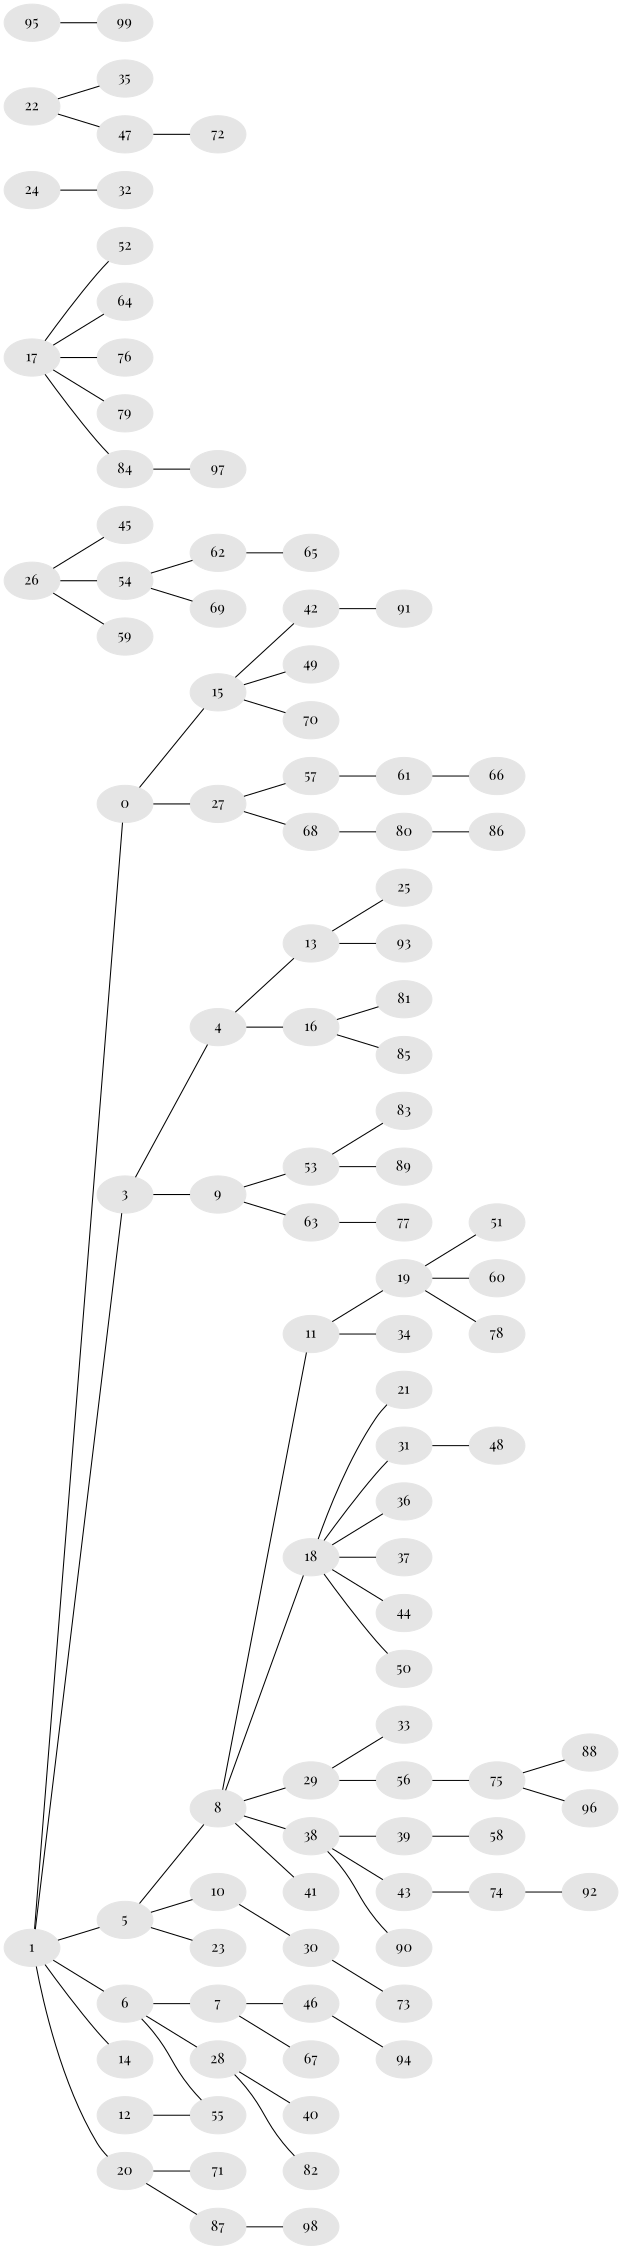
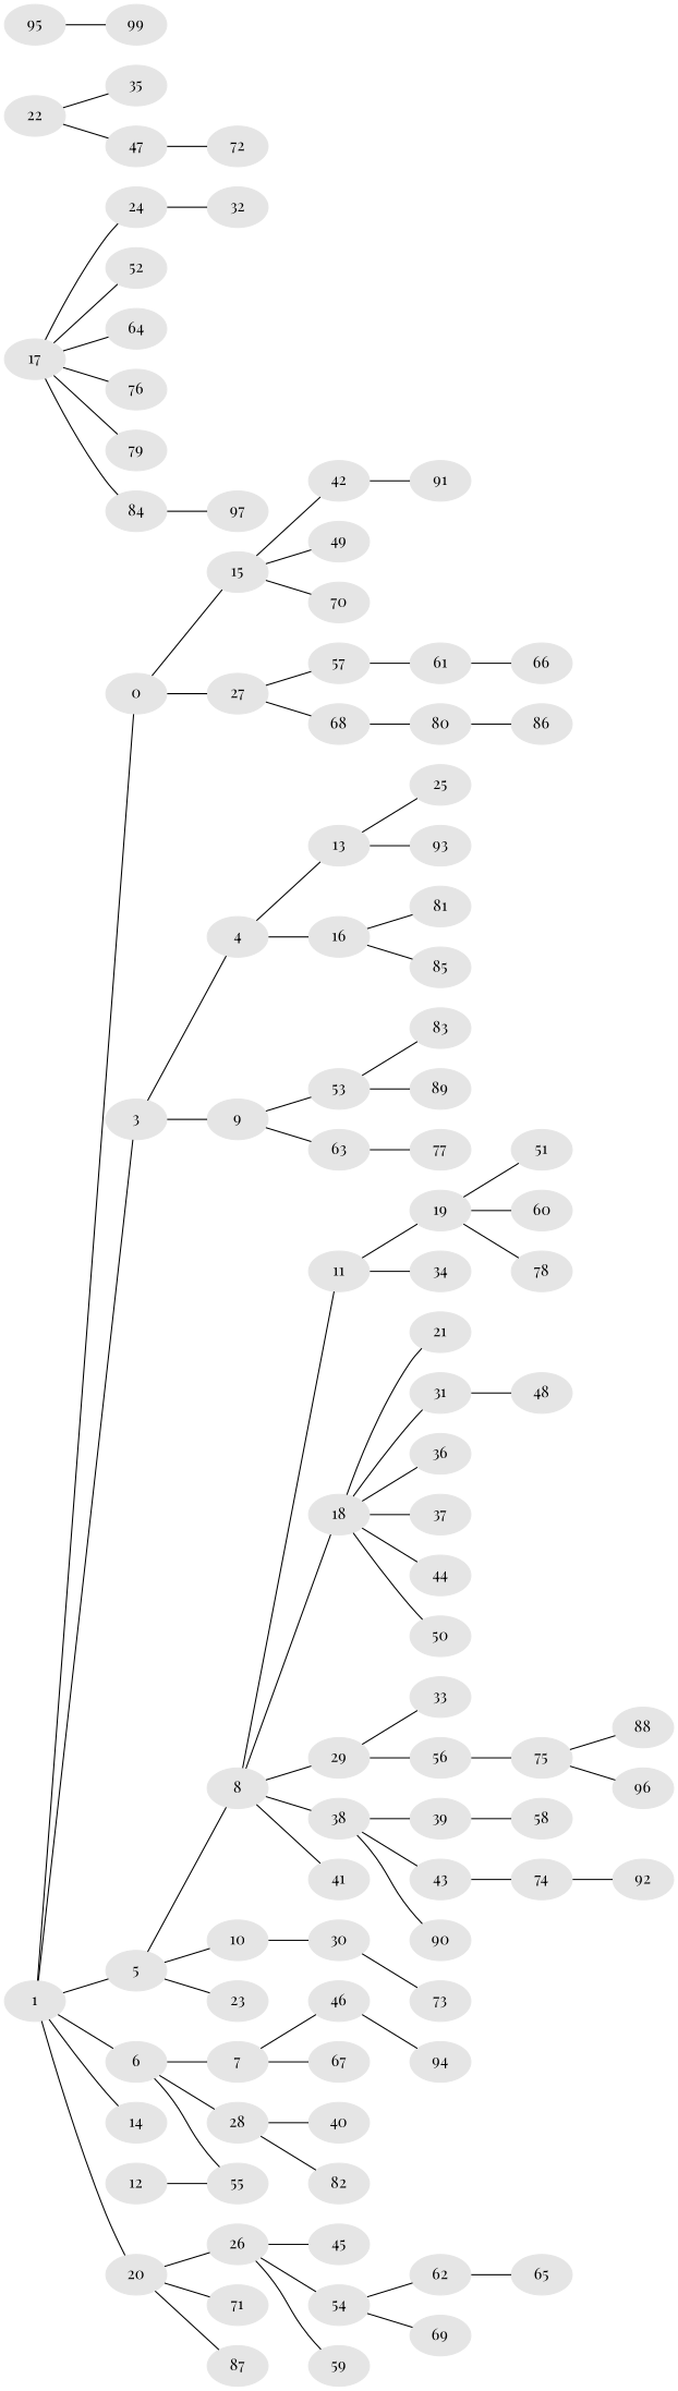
  graph {
    fontname="Playfair Display"
    rankdir=LR
    node [color=gray90 fontname="Playfair Display" style=filled]
    edge [fontname="Playfair Display"]
    n1 [label=0]
    1
    3
    5
    6
    14
    20
    15
    27
    4
    9
    8
    10
    23
    7
    28
    55
    26
    71
    87
    42
    49
    70
    57
    68
    13
    16
    53
    63
    25
    93
    81
    85
    11
    18
    29
    38
    41
    30
    46
    67
    12
    40
    82
    17
    24
    52
    64
    76
    79
    84
    94
    19
    34
    21
    31
    36
    37
    44
    50
    33
    56
    39
    43
    90
    83
    89
    77
    73
    51
    60
    78
    91
    32
    97
    48
    22
    35
    47
    45
    54
    59
-   98
    72
    62
    69
    61
    80
    75
    58
    74
    92
    65
    88
    96
    66
    86
    95
    99
    n1 -- 15
    n1 -- 27
    1 -- n1
    1 -- 3
    1 -- 5
    1 -- 6
    1 -- 14
    1 -- 20
    3 -- 4
    3 -- 9
    5 -- 8
    5 -- 10
    5 -- 23
    6 -- 7
    6 -- 28
    6 -- 55
+   20 -- 26
    20 -- 71
    20 -- 87
    15 -- 42
    15 -- 49
    15 -- 70
    27 -- 57
    27 -- 68
    4 -- 13
    4 -- 16
    9 -- 53
    9 -- 63
    8 -- 11
    8 -- 18
    8 -- 29
    8 -- 38
    8 -- 41
    10 -- 30
    7 -- 46
    7 -- 67
    28 -- 40
    28 -- 82
    26 -- 45
    26 -- 54
    26 -- 59
-   87 -- 98
    42 -- 91
    57 -- 61
    68 -- 80
    13 -- 25
    13 -- 93
    16 -- 81
    16 -- 85
    53 -- 83
    53 -- 89
    63 -- 77
    11 -- 19
    11 -- 34
    18 -- 21
    18 -- 31
    18 -- 36
    18 -- 37
    18 -- 44
    18 -- 50
    29 -- 33
    29 -- 56
    38 -- 39
    38 -- 43
    38 -- 90
    30 -- 73
    46 -- 94
    12 -- 55
+   17 -- 24
    17 -- 52
    17 -- 64
    17 -- 76
    17 -- 79
    17 -- 84
    24 -- 32
    84 -- 97
    19 -- 51
    19 -- 60
    19 -- 78
    31 -- 48
    56 -- 75
    39 -- 58
    43 -- 74
    22 -- 35
    22 -- 47
    47 -- 72
    54 -- 62
    54 -- 69
    62 -- 65
    61 -- 66
    80 -- 86
    75 -- 88
    75 -- 96
    74 -- 92
    95 -- 99
  }
